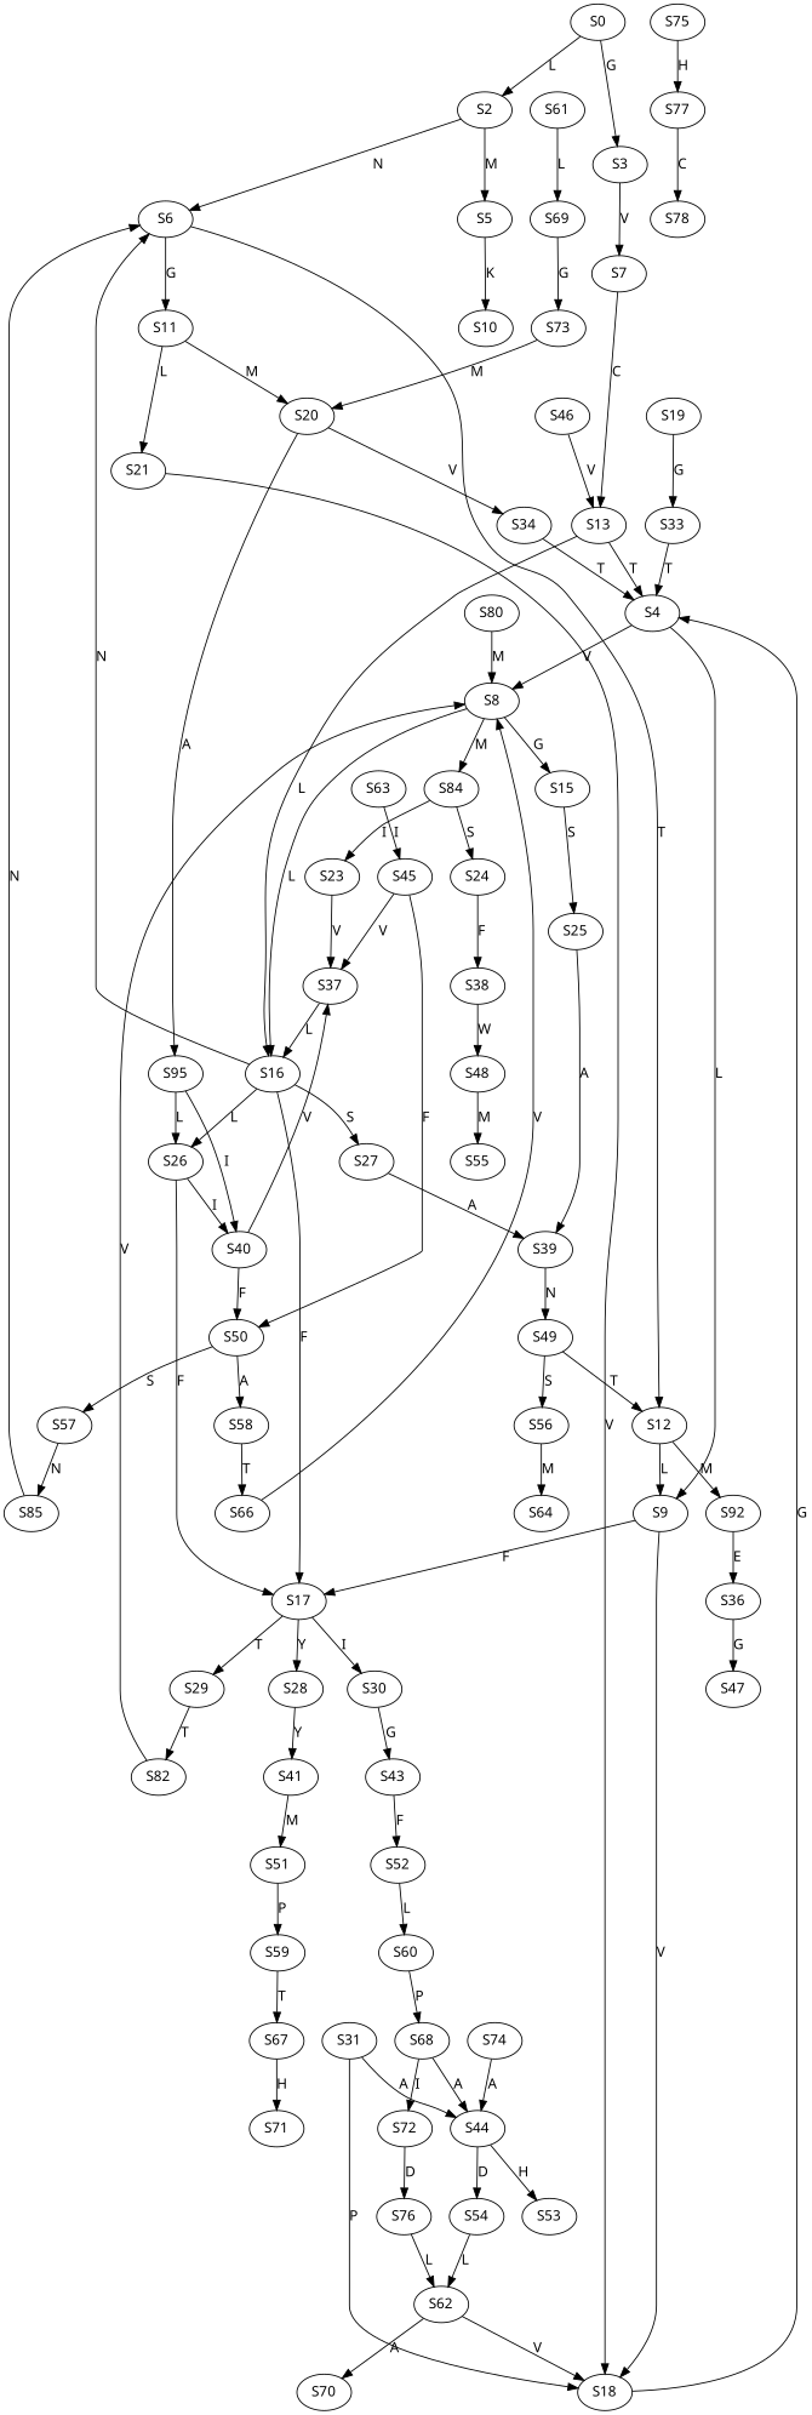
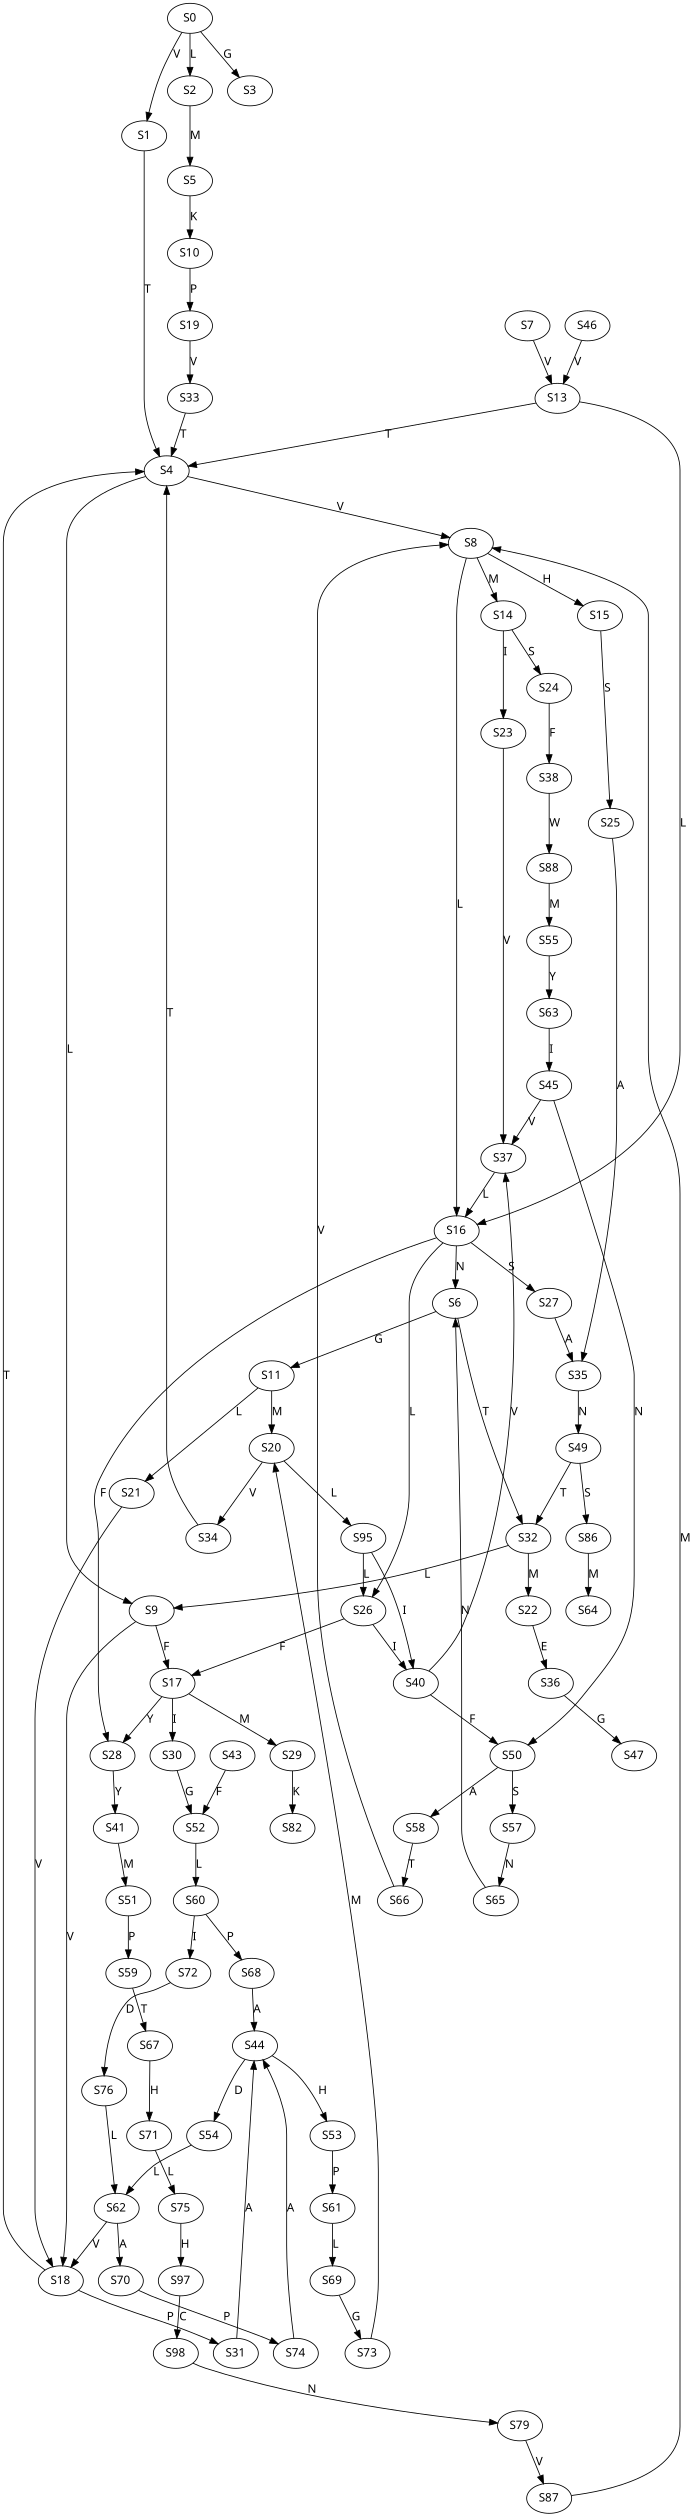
  strict digraph {
    fontname="Noto Sans"
    node [fontname="Noto Sans"]
    edge [fontname="Noto Sans"]
    S0
+   S1
    S2
    S3
    S4
    S5
    S6
    S7
    S8
    S9
    S10
    S11
-   S12
+   S12 [label=S32]
    S13
-   S14 [label=S84]
+   S14
    S15
    S16
    S17
    S18
    S19
    S20
    S21
-   S22 [label=S92]
+   S22
    S23
    S24
    S25
    S26
    S27
    S28
    S29
    S30
    S31
    S33
    S34
    n35 [label=S95]
    S36
    S37
    S38
-   S39
+   S39 [label=S35]
    S40
    S41
    n42 [label=S82]
    S43
    S44
    S47
-   S48
+   S48 [label=S88]
    S49
    S50
    S51
    S52
    S53
    S54
    S45
    S46
    S55
-   S56
+   S56 [label=S86]
    S57
    S58
    S59
    S60
    S61
    S62
    S63
    S64
-   S65 [label=S85]
+   S65
    S66
    S67
    S68
    S69
    S70
    S71
    S72
    S73
    S74
    S75
    S76
-   S77
-   S78
-   S80
+   S77 [label=S97]
+   S78 [label=S98]
+   S79
+   S80 [label=S87]
+   S0 -> S1 [label=V]
    S0 -> S2 [label=L]
    S0 -> S3 [label=G]
+   S1 -> S4 [label=T]
    S2 -> S5 [label=M]
-   S2 -> S6 [label=N]
-   S3 -> S7 [label=V]
    S4 -> S8 [label=V]
    S4 -> S9 [label=L]
    S5 -> S10 [label=K]
    S6 -> S11 [label=G]
    S6 -> S12 [label=T]
-   S7 -> S13 [label=C]
+   S7 -> S13 [label=V]
    S8 -> S14 [label=M]
-   S8 -> S15 [label=G]
+   S8 -> S15 [label=H]
    S8 -> S16 [label=L]
    S9 -> S17 [label=F]
    S9 -> S18 [label=V]
+   S10 -> S19 [label=P]
    S11 -> S20 [label=M]
    S11 -> S21 [label=L]
    S12 -> S9 [label=L]
    S12 -> S22 [label=M]
    S13 -> S4 [label=T]
    S13 -> S16 [label=L]
    S14 -> S23 [label=I]
    S14 -> S24 [label=S]
    S15 -> S25 [label=S]
    S16 -> S6 [label=N]
-   S16 -> S17 [label=F]
+   S16 -> S28 [label=F]
    S16 -> S26 [label=L]
    S16 -> S27 [label=S]
    S17 -> S28 [label=Y]
-   S17 -> S29 [label=T]
+   S17 -> S29 [label=M]
    S17 -> S30 [label=I]
-   S18 -> S4 [label=G]
-   S31 -> S18 [label=P]
-   S19 -> S33 [label=G]
+   S18 -> S4 [label=T]
+   S18 -> S31 [label=P]
+   S19 -> S33 [label=V]
    S20 -> S34 [label=V]
-   S20 -> n35 [label=A]
+   S20 -> n35 [label=L]
    S21 -> S18 [label=V]
    S22 -> S36 [label=E]
    S23 -> S37 [label=V]
    S24 -> S38 [label=F]
    S25 -> S39 [label=A]
    S26 -> S17 [label=F]
    S26 -> S40 [label=I]
    S27 -> S39 [label=A]
    S28 -> S41 [label=Y]
-   S29 -> n42 [label=T]
-   S30 -> S43 [label=G]
+   S29 -> n42 [label=K]
+   S30 -> S52 [label=G]
    S31 -> S44 [label=A]
    S33 -> S4 [label=T]
    S34 -> S4 [label=T]
    n35 -> S26 [label=L]
    n35 -> S40 [label=I]
    S36 -> S47 [label=G]
    S37 -> S16 [label=L]
    S38 -> S48 [label=W]
    S39 -> S49 [label=N]
    S40 -> S37 [label=V]
    S40 -> S50 [label=F]
    S41 -> S51 [label=M]
-   n42 -> S8 [label=V]
    S43 -> S52 [label=F]
    S44 -> S53 [label=H]
    S44 -> S54 [label=D]
    S48 -> S55 [label=M]
    S49 -> S12 [label=T]
    S49 -> S56 [label=S]
    S50 -> S57 [label=S]
    S50 -> S58 [label=A]
    S51 -> S59 [label=P]
    S52 -> S60 [label=L]
+   S53 -> S61 [label=P]
    S54 -> S62 [label=L]
    S45 -> S37 [label=V]
-   S45 -> S50 [label=F]
+   S45 -> S50 [label=N]
    S46 -> S13 [label=V]
+   S55 -> S63 [label=Y]
    S56 -> S64 [label=M]
    S57 -> S65 [label=N]
    S58 -> S66 [label=T]
    S59 -> S67 [label=T]
    S60 -> S68 [label=P]
    S61 -> S69 [label=L]
    S62 -> S18 [label=V]
    S62 -> S70 [label=A]
    S63 -> S45 [label=I]
    S65 -> S6 [label=N]
    S66 -> S8 [label=V]
    S67 -> S71 [label=H]
    S68 -> S44 [label=A]
-   S68 -> S72 [label=I]
+   S60 -> S72 [label=I]
    S69 -> S73 [label=G]
+   S70 -> S74 [label=P]
+   S71 -> S75 [label=L]
    S72 -> S76 [label=D]
    S73 -> S20 [label=M]
    S74 -> S44 [label=A]
    S75 -> S77 [label=H]
    S76 -> S62 [label=L]
    S77 -> S78 [label=C]
+   S78 -> S79 [label=N]
+   S79 -> S80 [label=V]
    S80 -> S8 [label=M]
  }
